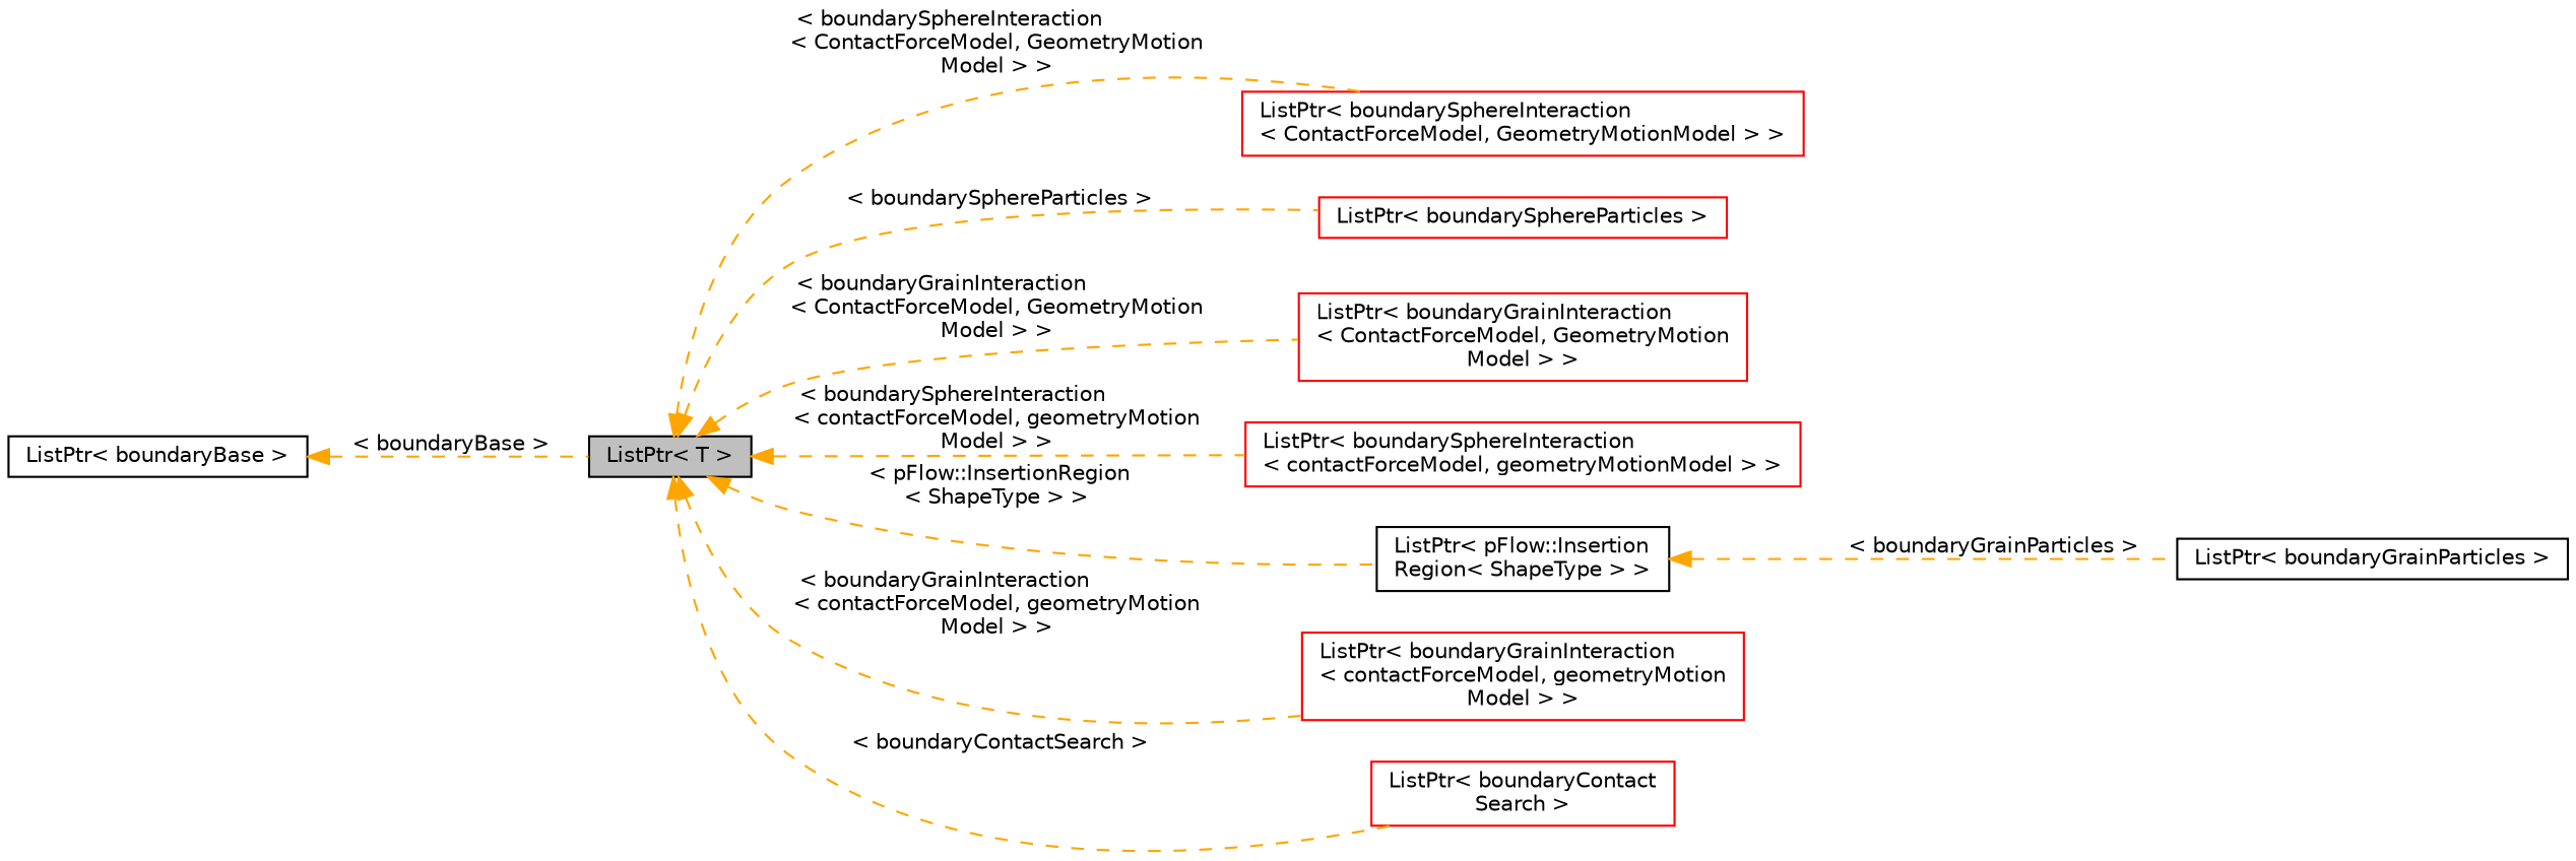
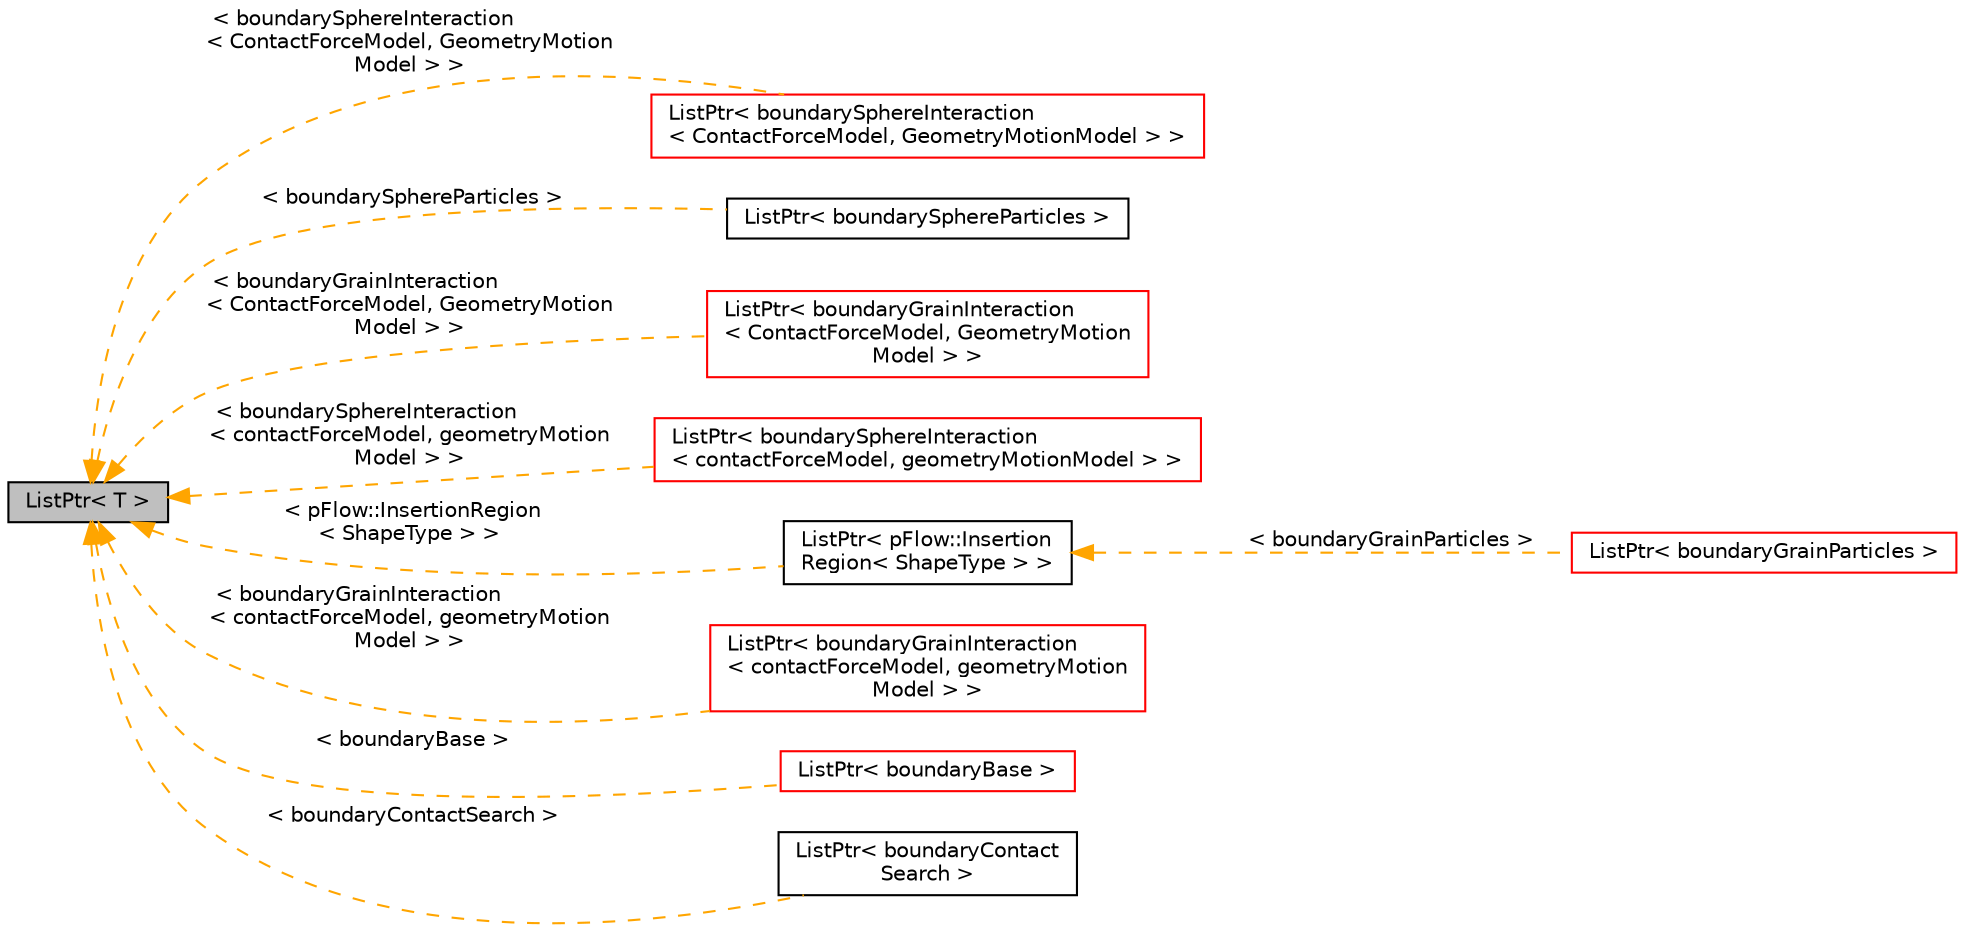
  digraph {
    rankdir=LR
    node [color=red fillcolor=white fontname=Helvetica fontsize=10 shape=record style=filled]
    edge [color=orange dir=back fontname=Helvetica fontsize=10 labelfontname=Helvetica labelfontsize=10 style=dashed]
    n1 [color=black fillcolor=grey75 fontcolor=black height=0.2 label="ListPtr\< T \>" width=0.4]
    n2 [height=0.2 label="ListPtr\< boundarySphereInteraction\l\< ContactForceModel, GeometryMotionModel \> \>" width=0.4]
-   n3 [height=0.2 label="ListPtr\< boundarySphereParticles \>" width=0.4]
+   n3 [color=black height=0.2 label="ListPtr\< boundarySphereParticles \>" width=0.4]
    n4 [height=0.2 label="ListPtr\< boundaryGrainInteraction\l\< ContactForceModel, GeometryMotion\lModel \> \>" width=0.4]
    n5 [height=0.2 label="ListPtr\< boundarySphereInteraction\l\< contactForceModel, geometryMotionModel \> \>" width=0.4]
    n6 [color=black height=0.2 label="ListPtr\< pFlow::Insertion\lRegion\< ShapeType \> \>" width=0.4]
    n7 [height=0.2 label="ListPtr\< boundaryGrainInteraction\l\< contactForceModel, geometryMotion\lModel \> \>" width=0.4]
-   n8 [color=black height=0.2 label="ListPtr\< boundaryBase \>" width=0.4]
-   n9 [height=0.2 label="ListPtr\< boundaryContact\lSearch \>" width=0.4]
-   n10 [color=black height=0.2 label="ListPtr\< boundaryGrainParticles \>" width=0.4]
+   n8 [height=0.2 label="ListPtr\< boundaryBase \>" width=0.4]
+   n9 [color=black height=0.2 label="ListPtr\< boundaryContact\lSearch \>" width=0.4]
+   n10 [height=0.2 label="ListPtr\< boundaryGrainParticles \>" width=0.4]
    n1 -> n2 [label=" \< boundarySphereInteraction\l\< ContactForceModel, GeometryMotion\lModel \> \>"]
    n1 -> n3 [label=" \< boundarySphereParticles \>"]
    n1 -> n4 [label=" \< boundaryGrainInteraction\l\< ContactForceModel, GeometryMotion\lModel \> \>"]
    n1 -> n5 [label=" \< boundarySphereInteraction\l\< contactForceModel, geometryMotion\lModel \> \>"]
    n1 -> n6 [label=" \< pFlow::InsertionRegion\l\< ShapeType \> \>"]
    n1 -> n7 [label=" \< boundaryGrainInteraction\l\< contactForceModel, geometryMotion\lModel \> \>"]
-   n8 -> n1 [label=" \< boundaryBase \>"]
+   n1 -> n8 [label=" \< boundaryBase \>"]
    n1 -> n9 [label=" \< boundaryContactSearch \>"]
    n6 -> n10 [label=" \< boundaryGrainParticles \>"]
  }
